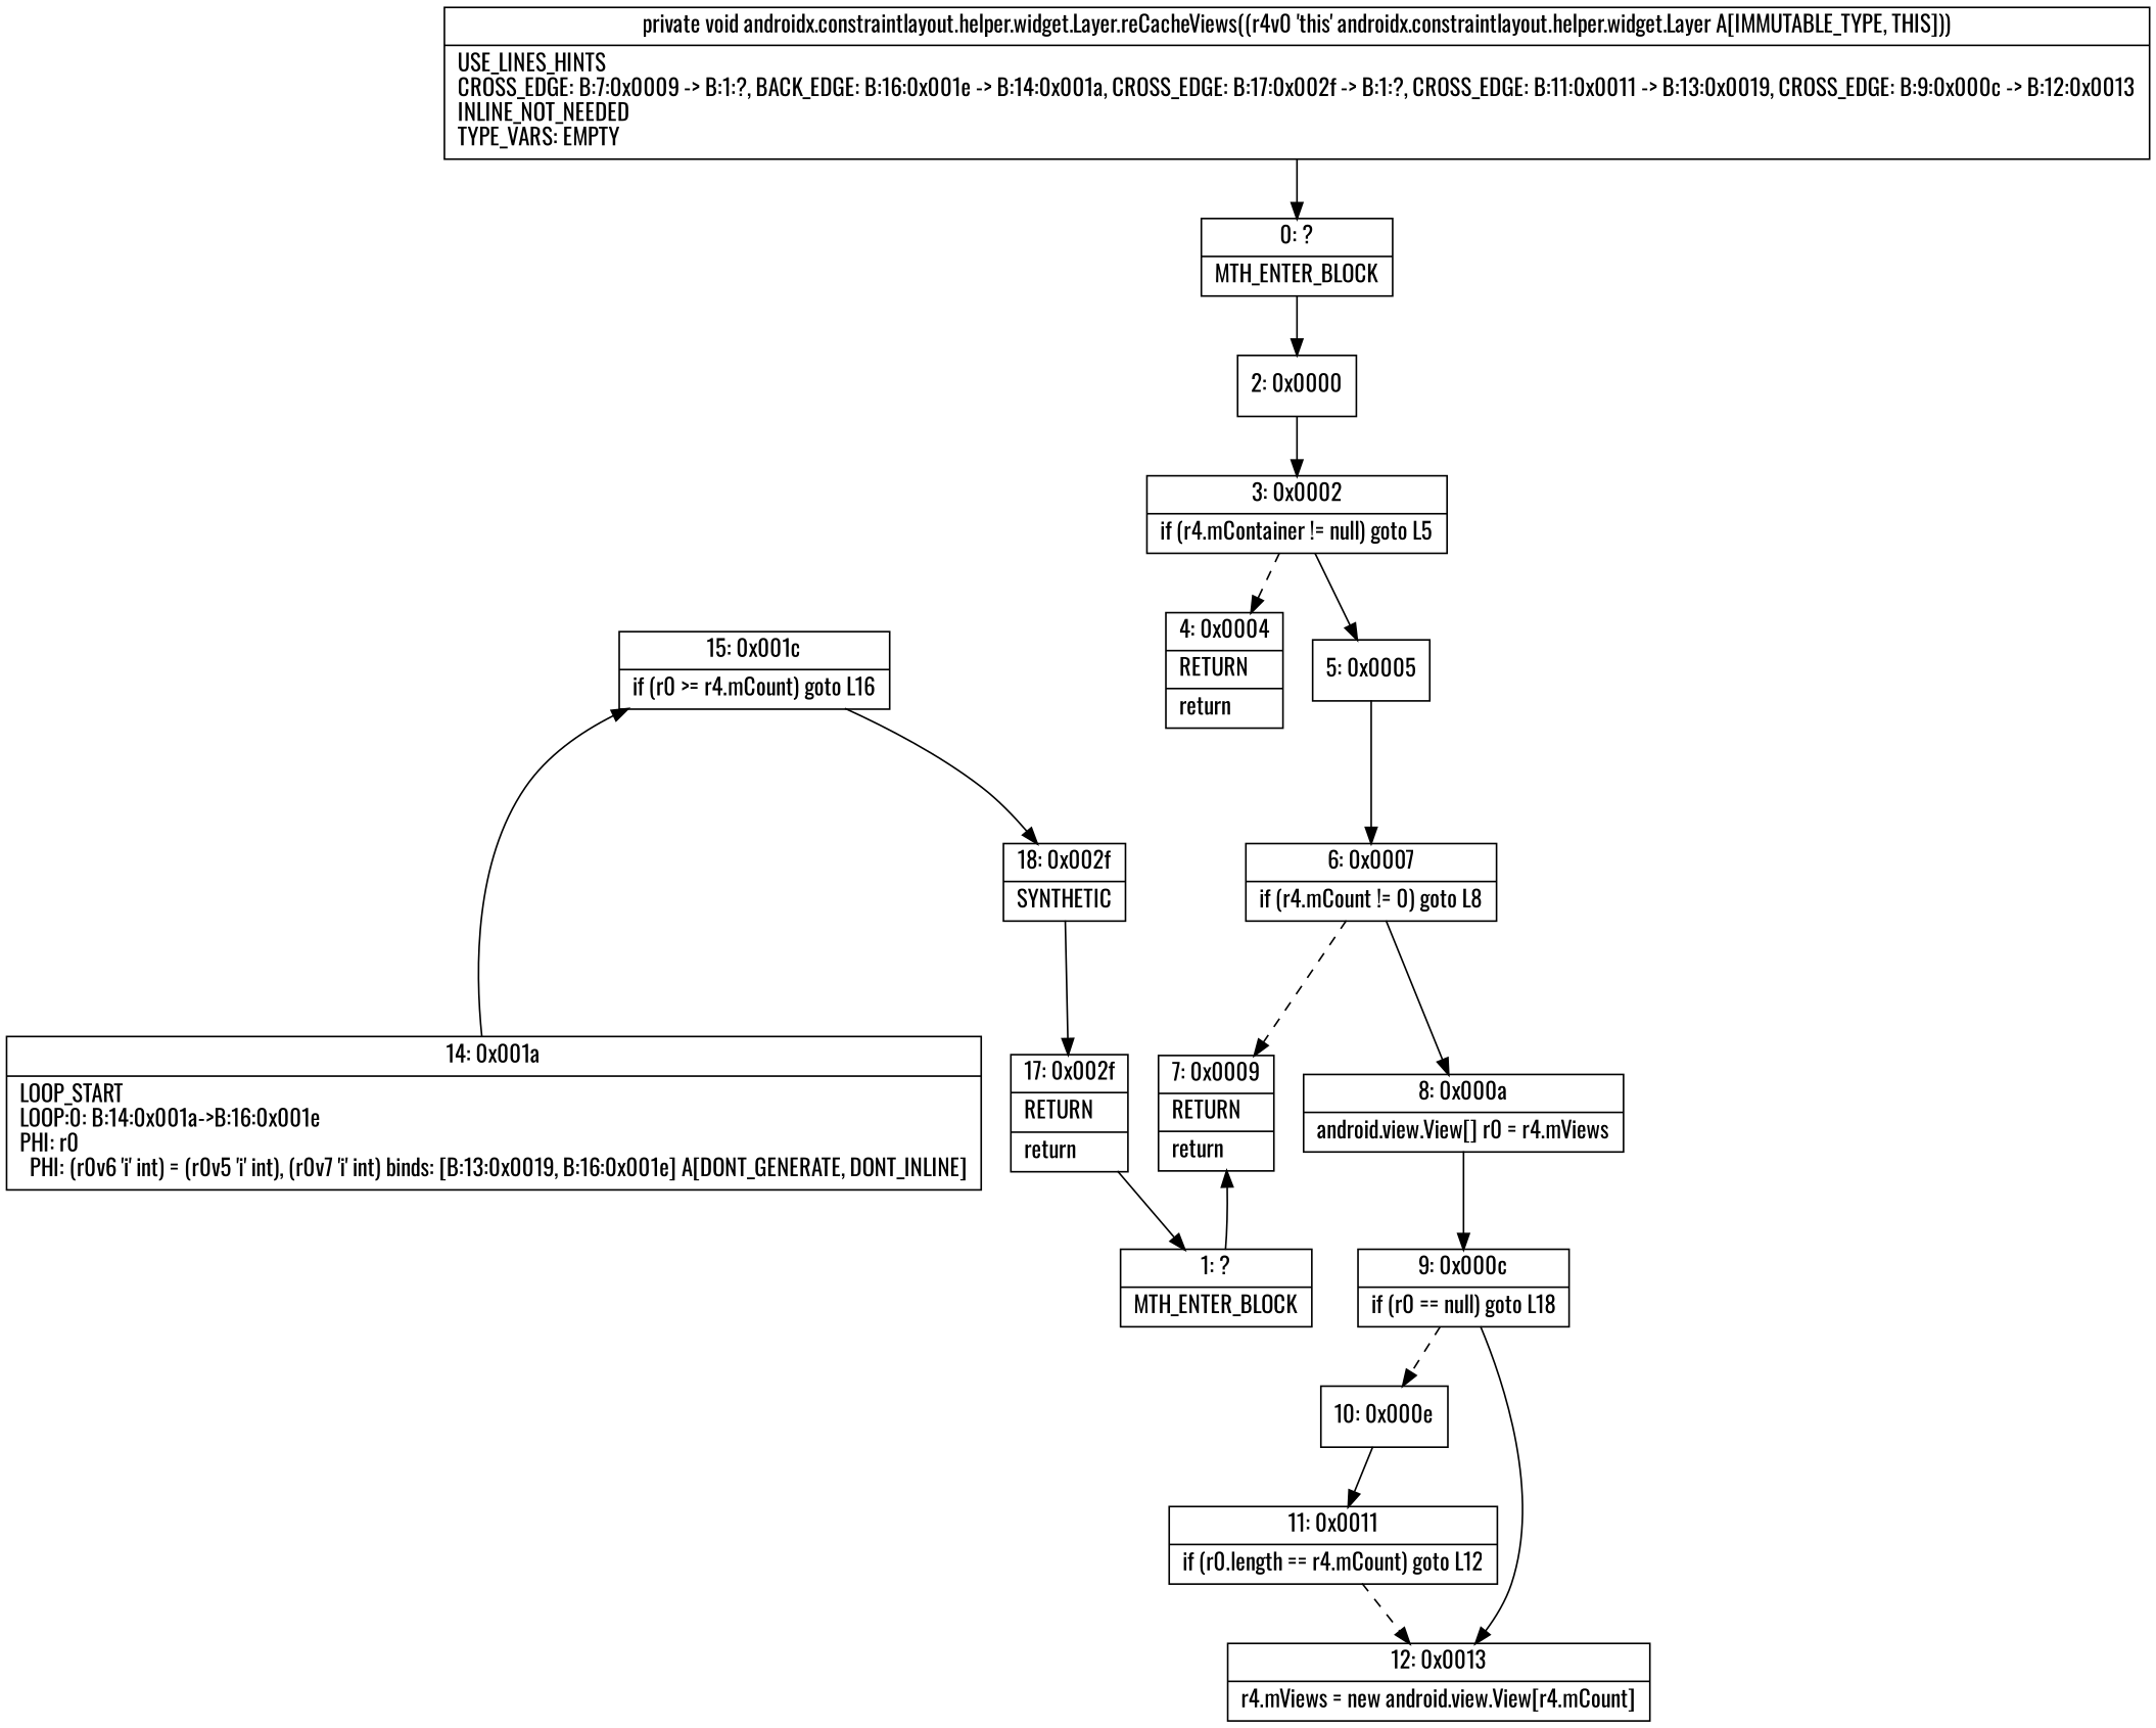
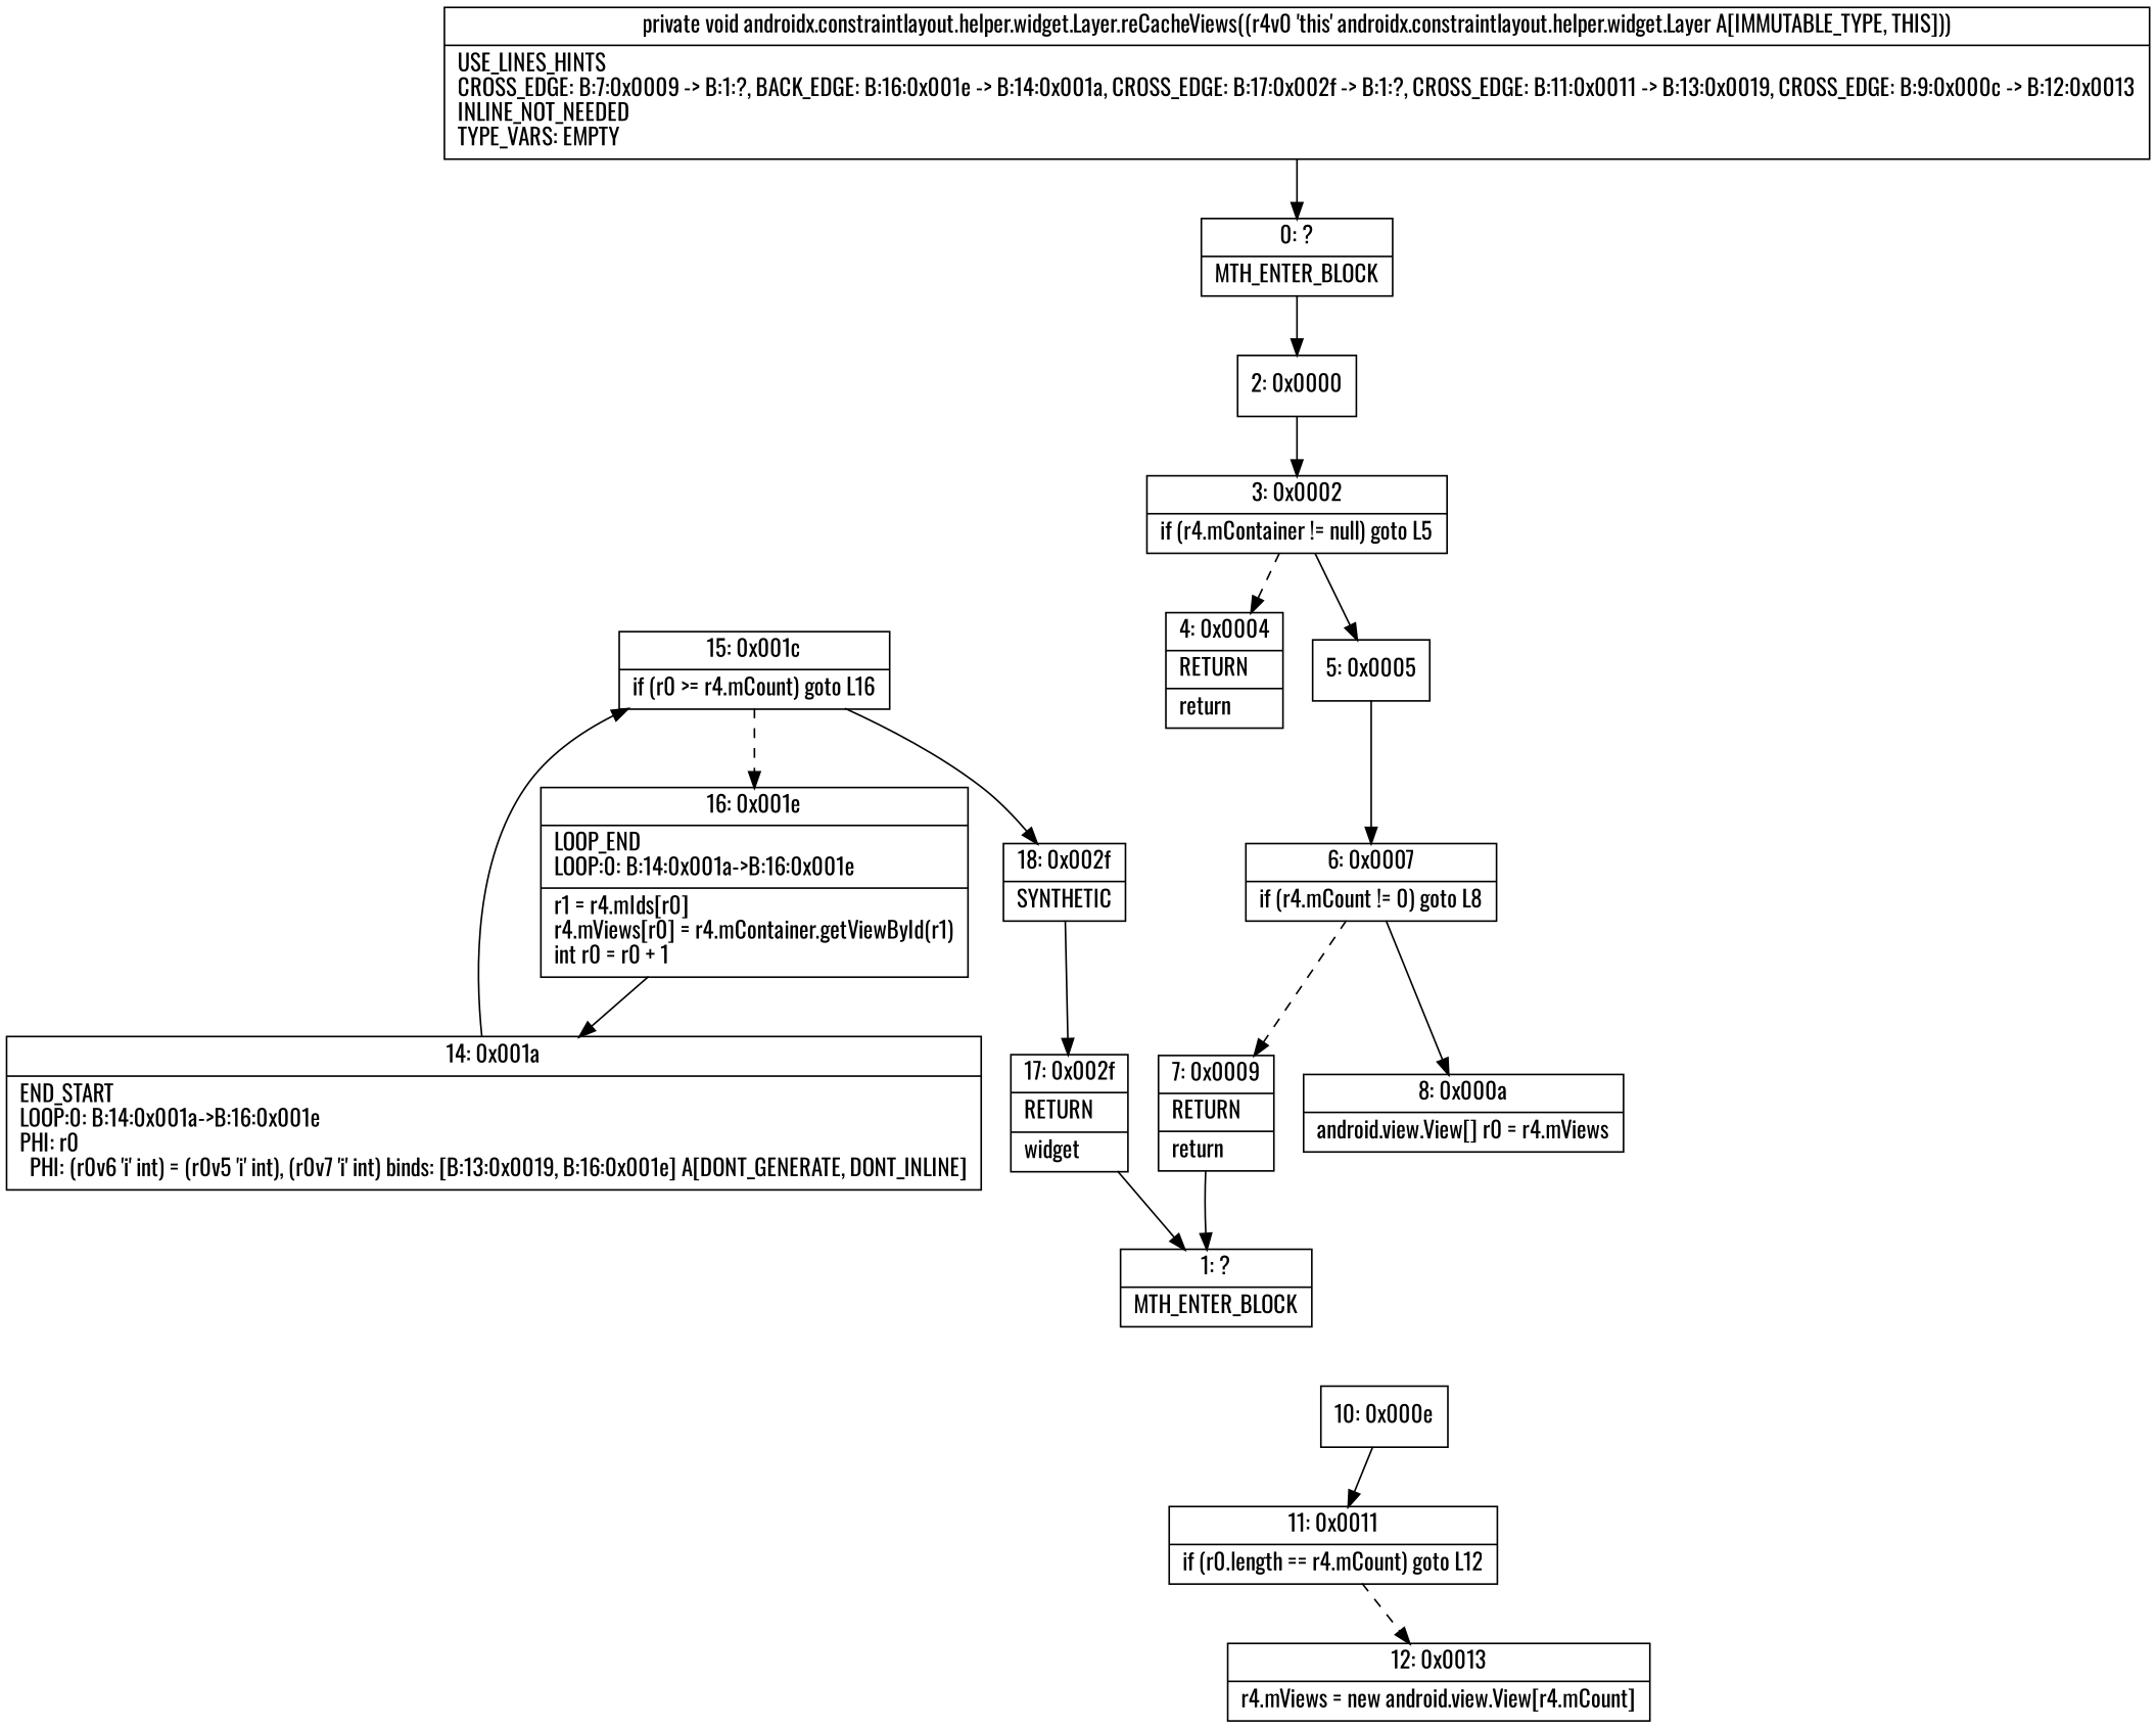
  digraph {
    fontname=Oswald
    node [fontname=Oswald shape=record]
    edge [fontname=Oswald]
    n1 [label="{0\:\ ?|MTH_ENTER_BLOCK\l}"]
    n2 [label="{2\:\ 0x0000}"]
    n3 [label="{3\:\ 0x0002|if (r4.mContainer != null) goto L5\l}"]
    n4 [label="{4\:\ 0x0004|RETURN\l|return\l}"]
    n5 [label="{5\:\ 0x0005}"]
    n6 [label="{6\:\ 0x0007|if (r4.mCount != 0) goto L8\l}"]
    n7 [label="{1\:\ ?|MTH_ENTER_BLOCK\l}"]
    n8 [label="{7\:\ 0x0009|RETURN\l|return\l}"]
    n9 [label="{8\:\ 0x000a|android.view.View[] r0 = r4.mViews\l}"]
-   n10 [label="{9\:\ 0x000c|if (r0 == null) goto L18\l}"]
    n11 [label="{10\:\ 0x000e}"]
    n12 [label="{12\:\ 0x0013|r4.mViews = new android.view.View[r4.mCount]\l}"]
    n13 [label="{11\:\ 0x0011|if (r0.length == r4.mCount) goto L12\l}"]
-   n14 [label="{14\:\ 0x001a|LOOP_START\lLOOP:0: B:14:0x001a\-\>B:16:0x001e\lPHI: r0 \l  PHI: (r0v6 'i' int) = (r0v5 'i' int), (r0v7 'i' int) binds: [B:13:0x0019, B:16:0x001e] A[DONT_GENERATE, DONT_INLINE]\l}"]
+   n14 [label="{14\:\ 0x001a|END_START\lLOOP:0: B:14:0x001a\-\>B:16:0x001e\lPHI: r0 \l  PHI: (r0v6 'i' int) = (r0v5 'i' int), (r0v7 'i' int) binds: [B:13:0x0019, B:16:0x001e] A[DONT_GENERATE, DONT_INLINE]\l}"]
    n15 [label="{15\:\ 0x001c|if (r0 \>= r4.mCount) goto L16\l}"]
+   n16 [label="{16\:\ 0x001e|LOOP_END\lLOOP:0: B:14:0x001a\-\>B:16:0x001e\l|r1 = r4.mIds[r0]\lr4.mViews[r0] = r4.mContainer.getViewById(r1)\lint r0 = r0 + 1\l}"]
    n17 [label="{18\:\ 0x002f|SYNTHETIC\l}"]
-   n18 [label="{17\:\ 0x002f|RETURN\l|return\l}"]
+   n18 [label="{17\:\ 0x002f|RETURN\l|widget\l}"]
    n19 [label="{private void androidx.constraintlayout.helper.widget.Layer.reCacheViews((r4v0 'this' androidx.constraintlayout.helper.widget.Layer A[IMMUTABLE_TYPE, THIS]))  | USE_LINES_HINTS\lCROSS_EDGE: B:7:0x0009 \-\> B:1:?, BACK_EDGE: B:16:0x001e \-\> B:14:0x001a, CROSS_EDGE: B:17:0x002f \-\> B:1:?, CROSS_EDGE: B:11:0x0011 \-\> B:13:0x0019, CROSS_EDGE: B:9:0x000c \-\> B:12:0x0013\lINLINE_NOT_NEEDED\lTYPE_VARS: EMPTY\l}"]
    n1 -> n2
    n2 -> n3
    n3 -> n4 [style=dashed]
    n3 -> n5
    n5 -> n6
    n6 -> n8 [style=dashed]
    n6 -> n9
-   n7 -> n8
-   n9 -> n10
-   n10 -> n11 [style=dashed]
-   n10 -> n12
+   n8 -> n7
    n11 -> n13
    n13 -> n12 [style=dashed]
    n14 -> n15
+   n15 -> n16 [style=dashed]
    n15 -> n17
+   n16 -> n14
    n17 -> n18
    n18 -> n7
    n19 -> n1
  }
